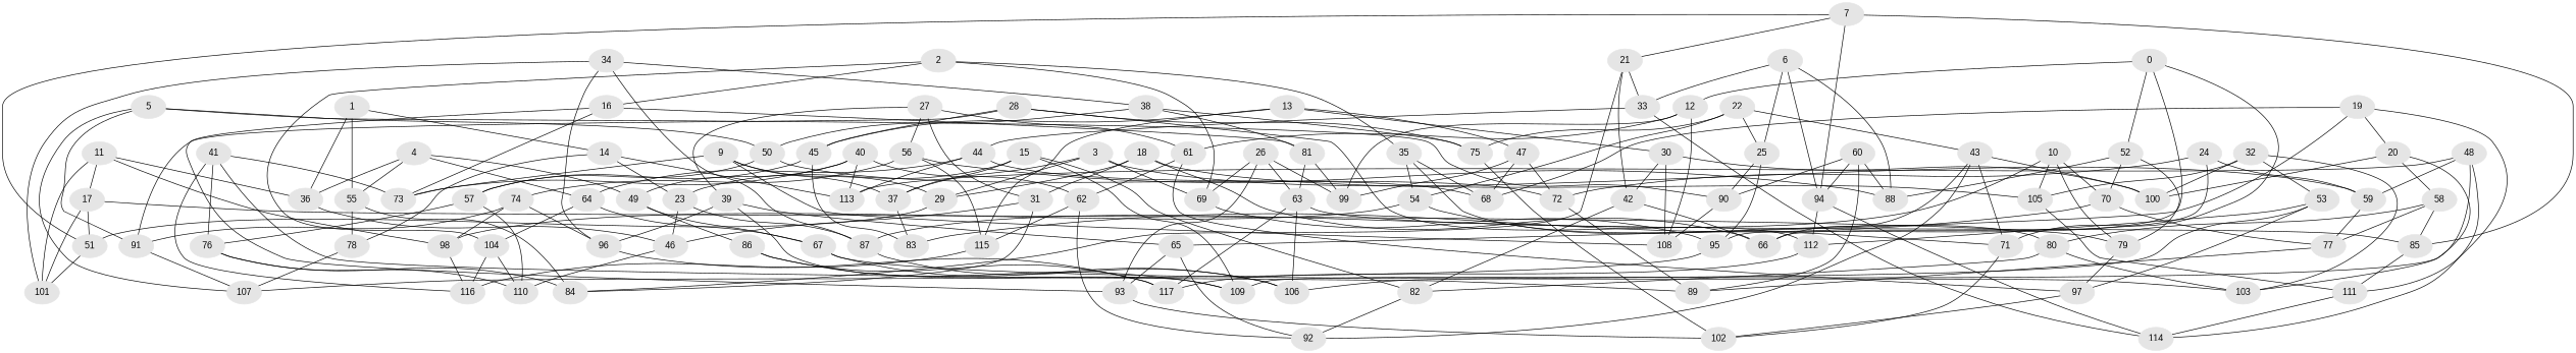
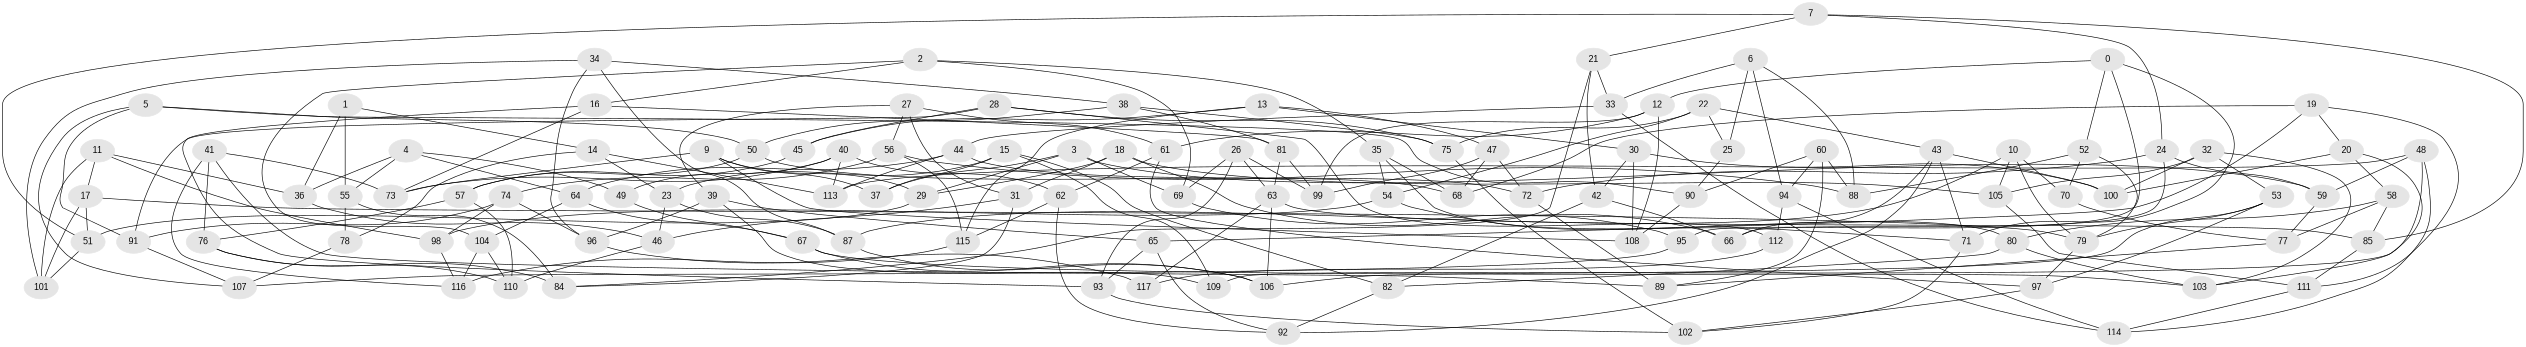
  graph {
    fontname="Liberation Sans"
    node [color=gray90 fontname="Liberation Sans" style=filled]
    edge [fontname="Liberation Sans"]
    1
    14
    36
    55
    23
    78
    113
    46
    84
    2
    16
    35
    69
    104
    73
    81
    93
    68
    54
    80
    95
    116
    110
    3
    29
    37
    59
    51
-   83
    77
    4
    49
    64
    67
-   86
    5
    50
    90
    91
    107
    57
    108
    6
    25
    33
    88
    94
    44
    114
    112
    7
    21
    24
    85
    42
    66
    72
    101
    111
    n60 [label=0]
    12
    52
    71
    61
    99
    70
    79
    102
    9
    10
    87
    105
    97
    106
    11
    17
    98
    62
    13
    30
    45
    47
    115
    100
    15
    82
    109
    92
    63
    18
    31
    19
    20
    65
    58
    103
    22
    43
    75
    89
    26
    117
    27
    39
    56
    96
    74
    28
    32
    53
    34
    38
    40
    41
    76
    48
    60
    1 -- 14
    1 -- 36
    1 -- 55
    14 -- 23
    14 -- 78
    14 -- 113
    36 -- 46
    55 -- 78
    55 -- 84
    23 -- 46
    23 -- 87
    78 -- 107
    46 -- 110
    2 -- 16
    2 -- 35
    2 -- 69
    2 -- 104
    16 -- 73
    16 -- 81
    16 -- 93
    35 -- 68
    35 -- 54
    35 -- 80
    69 -- 95
    104 -- 116
    104 -- 110
    81 -- 99
    81 -- 63
    93 -- 102
    54 -- 71
    54 -- 98
    80 -- 82
    80 -- 103
    95 -- 107
    3 -- 69
    3 -- 29
    3 -- 37
    3 -- 59
    29 -- 51
-   37 -- 83
    59 -- 77
    51 -- 101
    77 -- 89
    4 -- 36
    4 -- 55
    4 -- 49
    4 -- 64
    49 -- 67
-   49 -- 86
    64 -- 104
    64 -- 67
    67 -- 106
    67 -- 103
-   86 -- 109
-   86 -- 117
    5 -- 50
    5 -- 90
    5 -- 91
    5 -- 107
    50 -- 68
    50 -- 57
    90 -- 108
    91 -- 107
    57 -- 110
    57 -- 76
    6 -- 25
    6 -- 33
    6 -- 88
    6 -- 94
-   25 -- 95
    25 -- 90
    33 -- 44
    33 -- 114
    94 -- 114
    94 -- 112
    44 -- 113
    44 -- 64
    44 -- 72
    112 -- 117
    7 -- 51
    7 -- 21
-   7 -- 94
+   7 -- 24
    7 -- 85
    21 -- 84
    21 -- 33
    21 -- 42
    24 -- 59
    24 -- 66
    24 -- 72
    85 -- 111
    42 -- 66
    42 -- 82
    72 -- 89
    111 -- 114
    n60 -- 95
    n60 -- 12
    n60 -- 52
    n60 -- 71
    12 -- 108
    12 -- 61
    12 -- 99
    52 -- 88
    52 -- 70
    52 -- 79
    71 -- 102
    61 -- 97
    61 -- 62
-   70 -- 83
    70 -- 77
    79 -- 97
    9 -- 73
    9 -- 29
    9 -- 37
    9 -- 108
    10 -- 70
    10 -- 79
    10 -- 87
    10 -- 105
    87 -- 106
    105 -- 111
    97 -- 102
    11 -- 36
    11 -- 101
    11 -- 17
    11 -- 98
    17 -- 51
    17 -- 101
    17 -- 79
    98 -- 116
    62 -- 115
    62 -- 92
    13 -- 30
    13 -- 45
    13 -- 47
    13 -- 115
    30 -- 108
    30 -- 42
    30 -- 100
-   45 -- 83
    45 -- 57
    47 -- 68
    47 -- 72
    47 -- 99
    115 -- 116
    15 -- 23
    15 -- 37
    15 -- 82
    15 -- 109
    82 -- 92
    63 -- 85
    63 -- 106
    63 -- 117
    18 -- 29
    18 -- 66
    18 -- 105
    18 -- 31
    31 -- 46
    31 -- 84
    19 -- 68
    19 -- 111
    19 -- 20
    19 -- 65
    20 -- 100
    20 -- 58
    20 -- 103
    65 -- 93
    65 -- 92
    58 -- 80
    58 -- 77
    58 -- 85
    22 -- 54
    22 -- 25
    22 -- 43
    22 -- 75
    43 -- 66
    43 -- 71
    43 -- 100
    43 -- 92
    75 -- 102
    26 -- 69
    26 -- 93
    26 -- 99
    26 -- 63
    27 -- 61
    27 -- 31
    27 -- 39
    27 -- 56
    39 -- 109
    39 -- 65
    39 -- 96
    56 -- 88
    56 -- 115
    56 -- 74
    96 -- 117
    74 -- 91
    74 -- 98
    74 -- 96
    28 -- 91
    28 -- 112
    28 -- 45
    28 -- 75
    32 -- 105
    32 -- 100
    32 -- 103
    32 -- 53
-   53 -- 112
+   53 -- 79
    53 -- 97
    53 -- 106
    34 -- 101
    34 -- 87
    34 -- 96
    34 -- 38
    38 -- 81
    38 -- 50
    38 -- 75
    40 -- 113
    40 -- 73
    40 -- 49
    40 -- 62
    41 -- 73
    41 -- 116
    41 -- 89
    41 -- 76
    76 -- 84
    76 -- 110
    48 -- 113
    48 -- 59
    48 -- 114
    48 -- 109
    60 -- 90
    60 -- 88
    60 -- 94
    60 -- 89
  }
